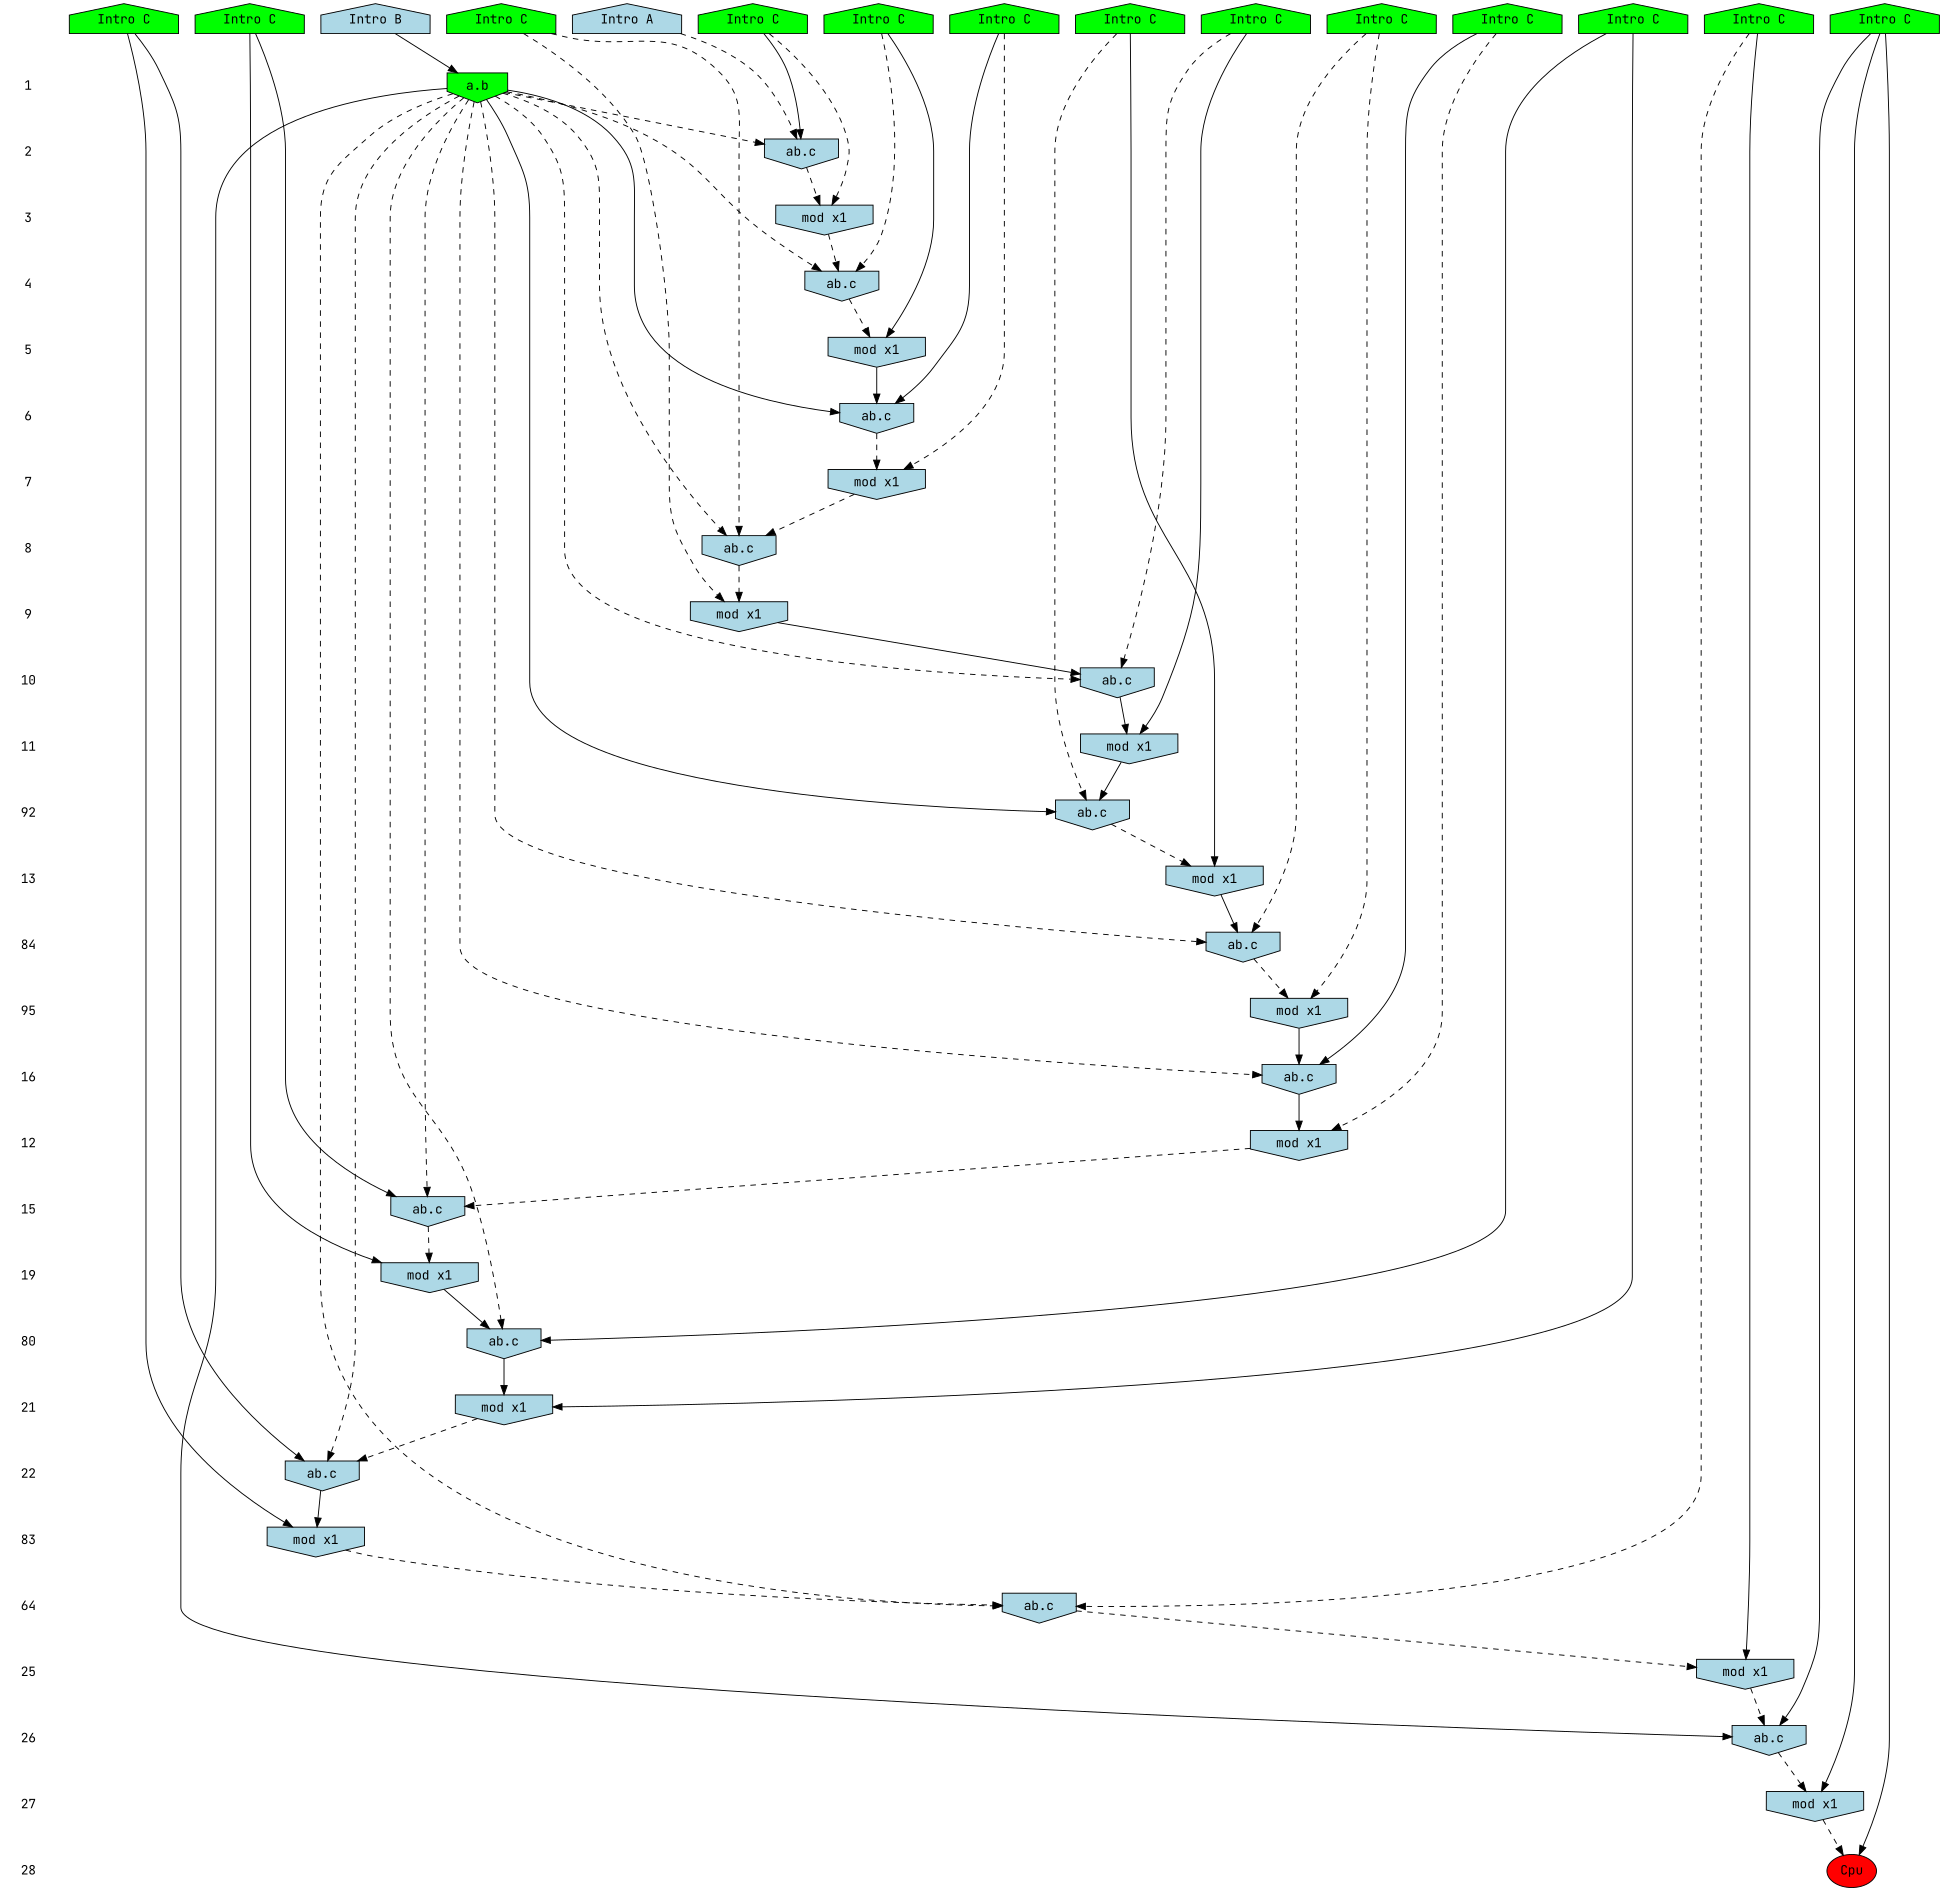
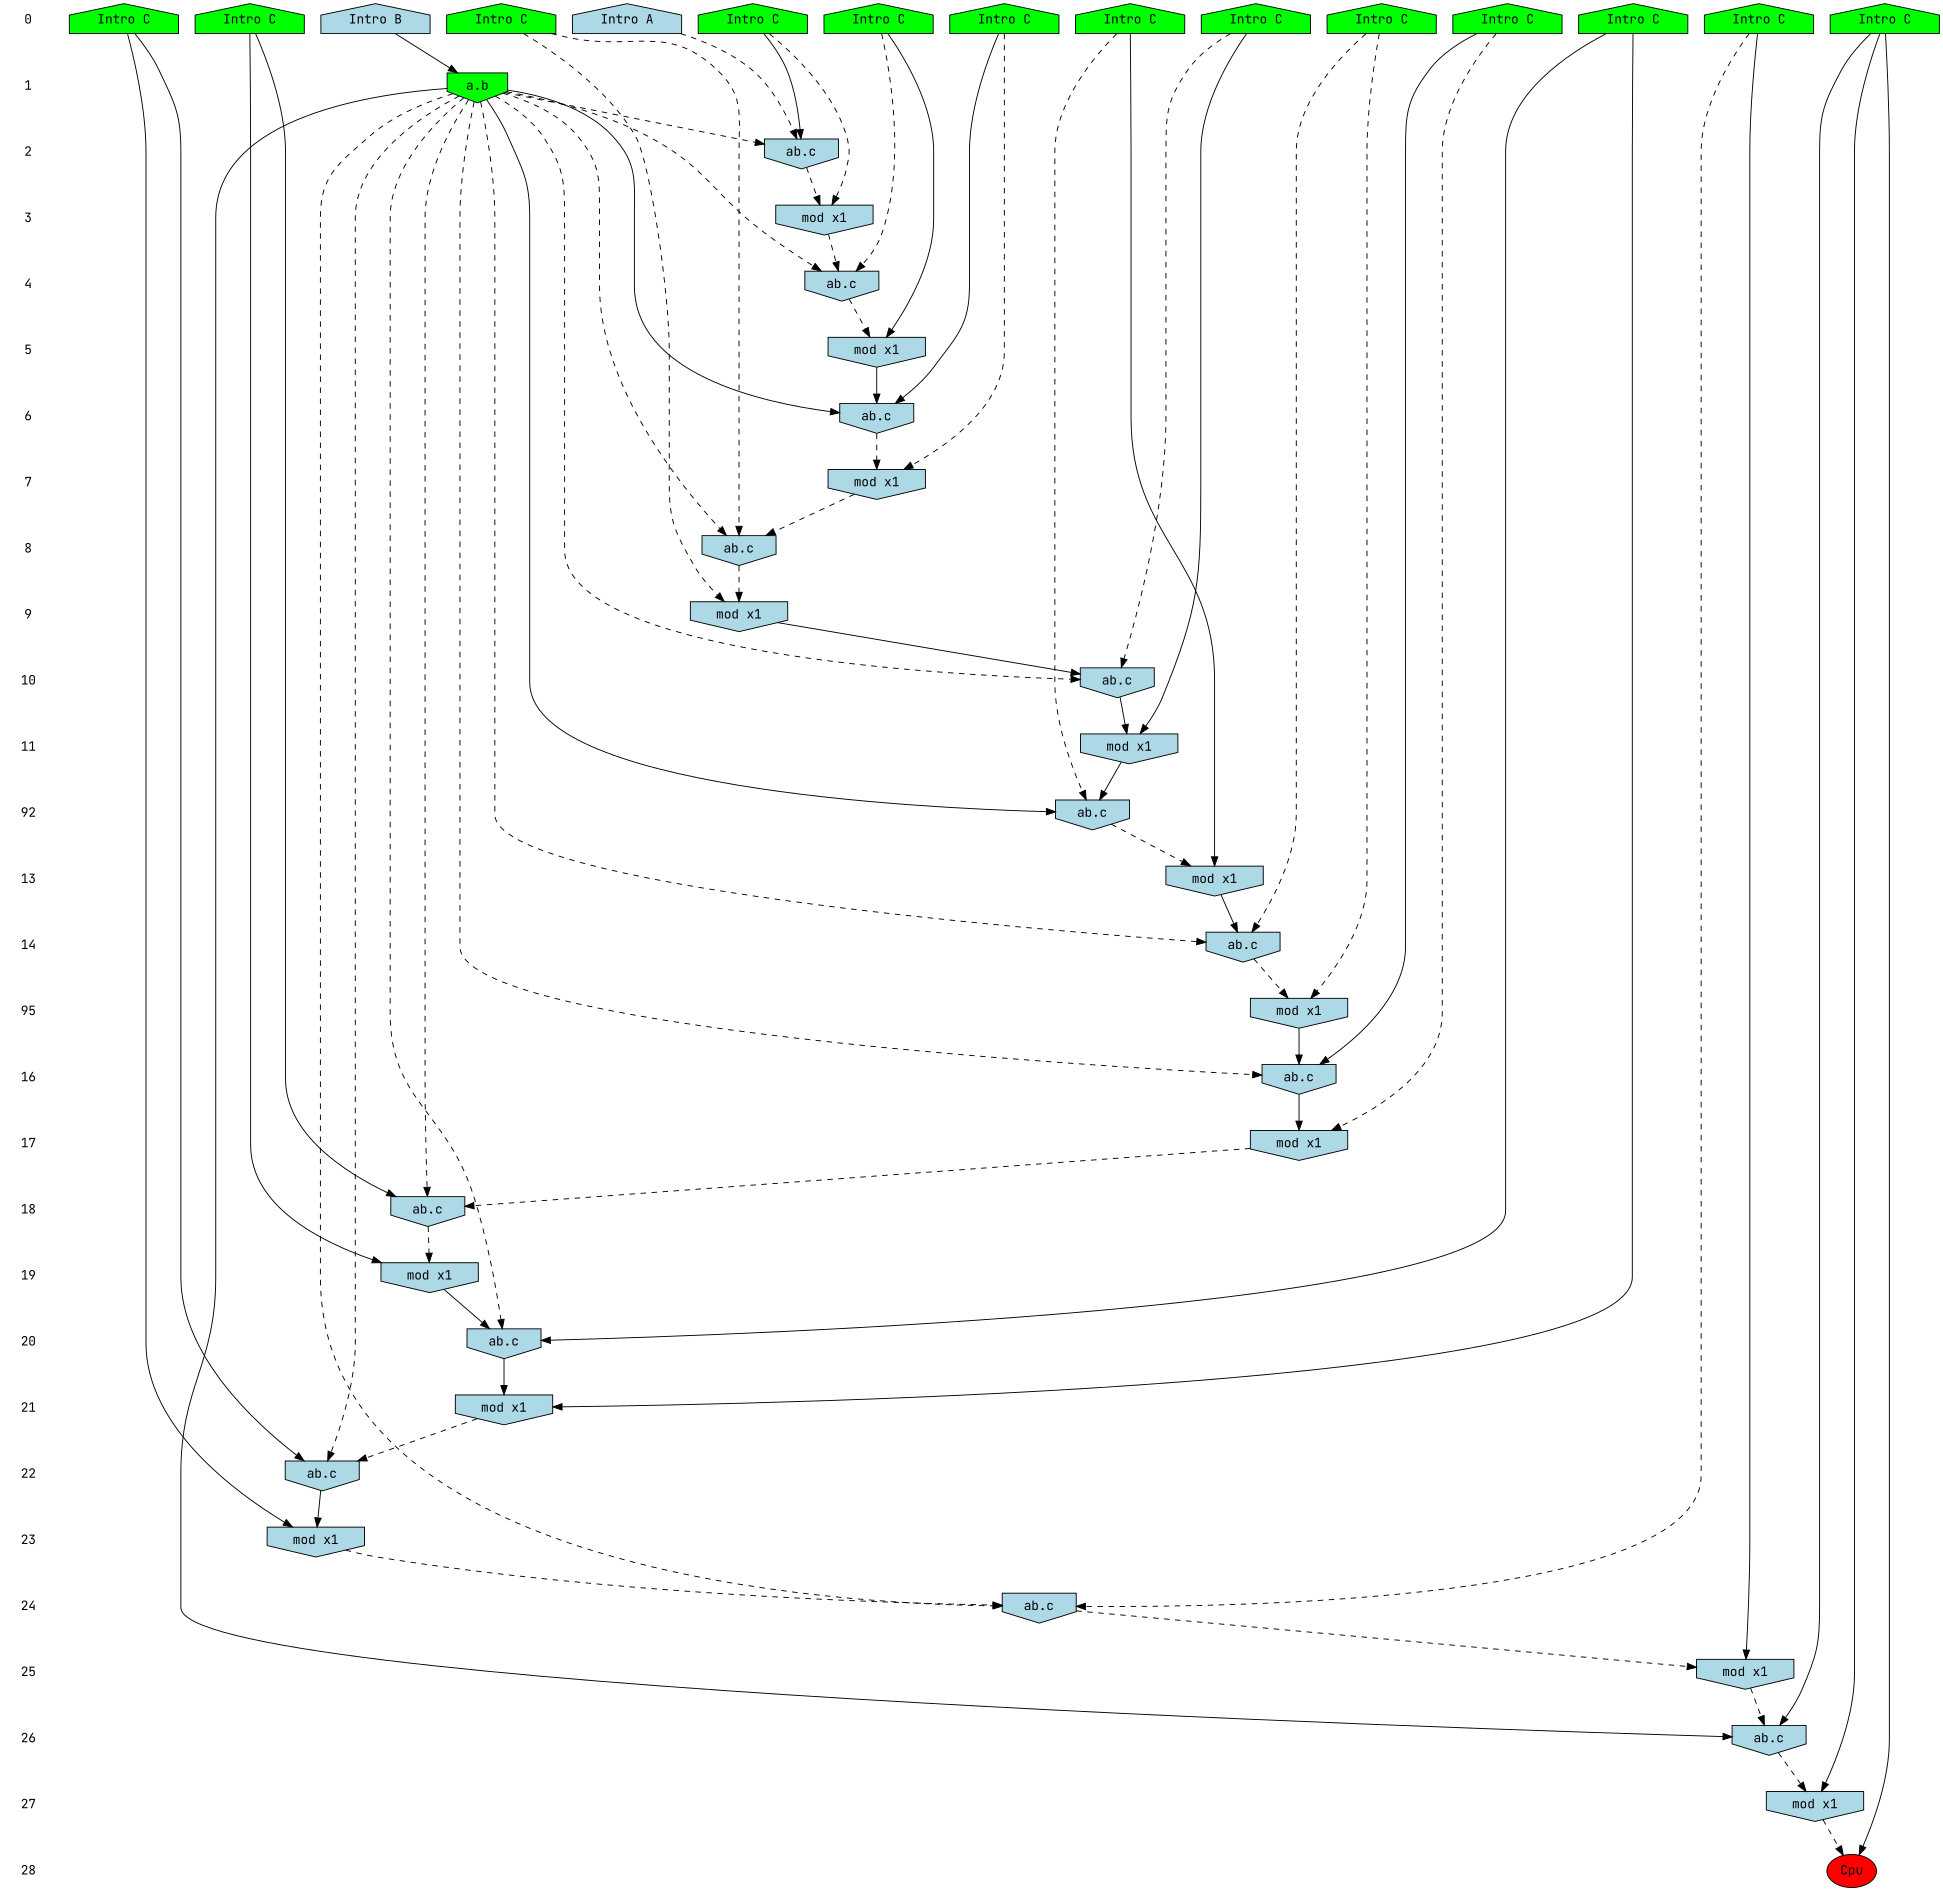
  digraph {
    fontname="JetBrains Mono"
    ranksep=.5
    node [fontname="JetBrains Mono" shape=plaintext style=filled]
    edge [fontname="JetBrains Mono" style=dashed]
+   0 [style=""]
    n2 [fillcolor=lightblue label="Intro A" shape=house]
    n3 [fillcolor=lightblue label="Intro B" shape=house]
    n4 [fillcolor=green label="Intro C" shape=house]
    n5 [fillcolor=green label="Intro C" shape=house]
    n6 [fillcolor=green label="Intro C" shape=house]
    n7 [fillcolor=green label="Intro C" shape=house]
    n8 [fillcolor=green label="Intro C" shape=house]
    n9 [fillcolor=green label="Intro C" shape=house]
    n10 [fillcolor=green label="Intro C" shape=house]
    n11 [fillcolor=green label="Intro C" shape=house]
    n12 [fillcolor=green label="Intro C" shape=house]
    n13 [fillcolor=green label="Intro C" shape=house]
    n14 [fillcolor=green label="Intro C" shape=house]
    n15 [fillcolor=green label="Intro C" shape=house]
    n16 [fillcolor=green label="Intro C" shape=house]
    1 [style=""]
    n18 [fillcolor=green label="a.b" shape=invhouse]
    2 [style=""]
    n20 [fillcolor=lightblue label="ab.c" shape=invhouse]
    3 [style=""]
    n22 [fillcolor=lightblue label="mod x1" shape=invhouse]
    4 [style=""]
    n24 [fillcolor=lightblue label="ab.c" shape=invhouse]
    5 [style=""]
    n26 [fillcolor=lightblue label="mod x1" shape=invhouse]
    6 [style=""]
    n28 [fillcolor=lightblue label="ab.c" shape=invhouse]
    7 [style=""]
    n30 [fillcolor=lightblue label="mod x1" shape=invhouse]
    8 [style=""]
    n32 [fillcolor=lightblue label="ab.c" shape=invhouse]
    9 [style=""]
    n34 [fillcolor=lightblue label="mod x1" shape=invhouse]
    10 [style=""]
    n36 [fillcolor=lightblue label="ab.c" shape=invhouse]
    11 [style=""]
    n38 [fillcolor=lightblue label="mod x1" shape=invhouse]
    n39 [label=92 style=""]
    n40 [fillcolor=lightblue label="ab.c" shape=invhouse]
    13 [style=""]
    n42 [fillcolor=lightblue label="mod x1" shape=invhouse]
-   14 [label=84 style=""]
+   14 [style=""]
    n44 [fillcolor=lightblue label="ab.c" shape=invhouse]
    n45 [label=95 style=""]
    n46 [fillcolor=lightblue label="mod x1" shape=invhouse]
    16 [style=""]
    n48 [fillcolor=lightblue label="ab.c" shape=invhouse]
-   17 [label=12 style=""]
+   17 [style=""]
    n50 [fillcolor=lightblue label="mod x1" shape=invhouse]
-   18 [label=15 style=""]
+   18 [style=""]
    n52 [fillcolor=lightblue label="ab.c" shape=invhouse]
    19 [style=""]
    n54 [fillcolor=lightblue label="mod x1" shape=invhouse]
-   20 [label=80 style=""]
+   20 [style=""]
    n56 [fillcolor=lightblue label="ab.c" shape=invhouse]
    21 [style=""]
    n58 [fillcolor=lightblue label="mod x1" shape=invhouse]
    22 [style=""]
    n60 [fillcolor=lightblue label="ab.c" shape=invhouse]
-   23 [label=83 style=""]
+   23 [style=""]
    n62 [fillcolor=lightblue label="mod x1" shape=invhouse]
-   24 [label=64 style=""]
+   24 [style=""]
    n64 [fillcolor=lightblue label="ab.c" shape=invhouse]
    25 [style=""]
    n66 [fillcolor=lightblue label="mod x1" shape=invhouse]
    26 [style=""]
    n68 [fillcolor=lightblue label="ab.c" shape=invhouse]
    27 [style=""]
    n70 [fillcolor=lightblue label="mod x1" shape=invhouse]
    28 [style=""]
    n72 [fillcolor=red label=Cpu shape=""]
    subgraph sub_1 {
      rank=same
+     0
      n2
      n3
      n4
      n5
      n6
      n7
      n8
      n9
      n10
      n11
      n12
      n13
      n14
      n15
      n16
    }
    subgraph sub_2 {
      rank=same
      1
      n18
    }
    subgraph sub_3 {
      rank=same
      2
      n20
    }
    subgraph sub_4 {
      rank=same
      3
      n22
    }
    subgraph sub_5 {
      rank=same
      4
      n24
    }
    subgraph sub_6 {
      rank=same
      5
      n26
    }
    subgraph sub_7 {
      rank=same
      6
      n28
    }
    subgraph sub_8 {
      rank=same
      7
      n30
    }
    subgraph sub_9 {
      rank=same
      8
      n32
    }
    subgraph sub_10 {
      rank=same
      9
      n34
    }
    subgraph sub_11 {
      rank=same
      10
      n36
    }
    subgraph sub_12 {
      rank=same
      11
      n38
    }
    subgraph sub_13 {
      rank=same
      n39
      n40
    }
    subgraph sub_14 {
      rank=same
      13
      n42
    }
    subgraph sub_15 {
      rank=same
      14
      n44
    }
    subgraph sub_16 {
      rank=same
      n45
      n46
    }
    subgraph sub_17 {
      rank=same
      16
      n48
    }
    subgraph sub_18 {
      rank=same
      17
      n50
    }
    subgraph sub_19 {
      rank=same
      18
      n52
    }
    subgraph sub_20 {
      rank=same
      19
      n54
    }
    subgraph sub_21 {
      rank=same
      20
      n56
    }
    subgraph sub_22 {
      rank=same
      21
      n58
    }
    subgraph sub_23 {
      rank=same
      22
      n60
    }
    subgraph sub_24 {
      rank=same
      23
      n62
    }
    subgraph sub_25 {
      rank=same
      24
      n64
    }
    subgraph sub_26 {
      rank=same
      25
      n66
    }
    subgraph sub_27 {
      rank=same
      26
      n68
    }
    subgraph sub_28 {
      rank=same
      27
      n70
    }
    subgraph sub_29 {
      rank=same
      28
      n72
    }
+   0 -> 1 [style=invis]
    n2 -> n20
    n3 -> n18 [style=solid]
    n4 -> n28 [style=solid]
    n4 -> n30
    n5 -> n52 [style=solid]
    n5 -> n54 [style=solid]
    n6 -> n40
    n6 -> n42 [style=solid]
    n7 -> n68 [style=solid]
    n7 -> n70 [style=solid]
    n7 -> n72 [style=solid]
    n8 -> n64
    n8 -> n66 [style=solid]
    n9 -> n60 [style=solid]
    n9 -> n62 [style=solid]
    n10 -> n36
    n10 -> n38 [style=solid]
    n11 -> n44
    n11 -> n46
    n12 -> n24
    n12 -> n26 [style=solid]
    n13 -> n48 [style=solid]
    n13 -> n50
    n14 -> n56 [style=solid]
    n14 -> n58 [style=solid]
    n15 -> n32
    n15 -> n34
    n16 -> n20 [style=solid]
    n16 -> n22
    1 -> 2 [style=invis]
    n18 -> n20
    n18 -> n24
    n18 -> n28 [style=solid]
    n18 -> n32
    n18 -> n36
    n18 -> n40 [style=solid]
    n18 -> n44
    n18 -> n48
    n18 -> n52
    n18 -> n56
    n18 -> n60
    n18 -> n64
    n18 -> n68 [style=solid]
    2 -> 3 [style=invis]
    n20 -> n22
    3 -> 4 [style=invis]
    n22 -> n24
    4 -> 5 [style=invis]
    n24 -> n26
    5 -> 6 [style=invis]
    n26 -> n28 [style=solid]
    6 -> 7 [style=invis]
    n28 -> n30
    7 -> 8 [style=invis]
    n30 -> n32
    8 -> 9 [style=invis]
    n32 -> n34
    9 -> 10 [style=invis]
    n34 -> n36 [style=solid]
    10 -> 11 [style=invis]
    n36 -> n38 [style=solid]
    11 -> n39 [style=invis]
    n38 -> n40 [style=solid]
    n39 -> 13 [style=invis]
    n40 -> n42
    13 -> 14 [style=invis]
    n42 -> n44 [style=solid]
    14 -> n45 [style=invis]
    n44 -> n46
    n45 -> 16 [style=invis]
    n46 -> n48 [style=solid]
    16 -> 17 [style=invis]
    n48 -> n50 [style=solid]
    17 -> 18 [style=invis]
    n50 -> n52
    18 -> 19 [style=invis]
    n52 -> n54
    19 -> 20 [style=invis]
    n54 -> n56 [style=solid]
    20 -> 21 [style=invis]
    n56 -> n58 [style=solid]
    21 -> 22 [style=invis]
    n58 -> n60
    22 -> 23 [style=invis]
    n60 -> n62 [style=solid]
    23 -> 24 [style=invis]
    n62 -> n64
    24 -> 25 [style=invis]
    n64 -> n66
    25 -> 26 [style=invis]
    n66 -> n68
    26 -> 27 [style=invis]
    n68 -> n70
    27 -> 28 [style=invis]
    n70 -> n72
  }
